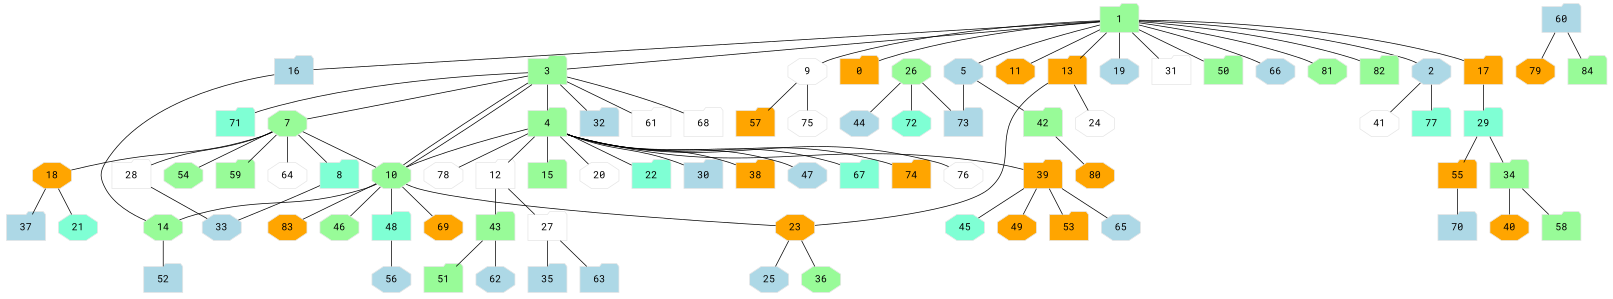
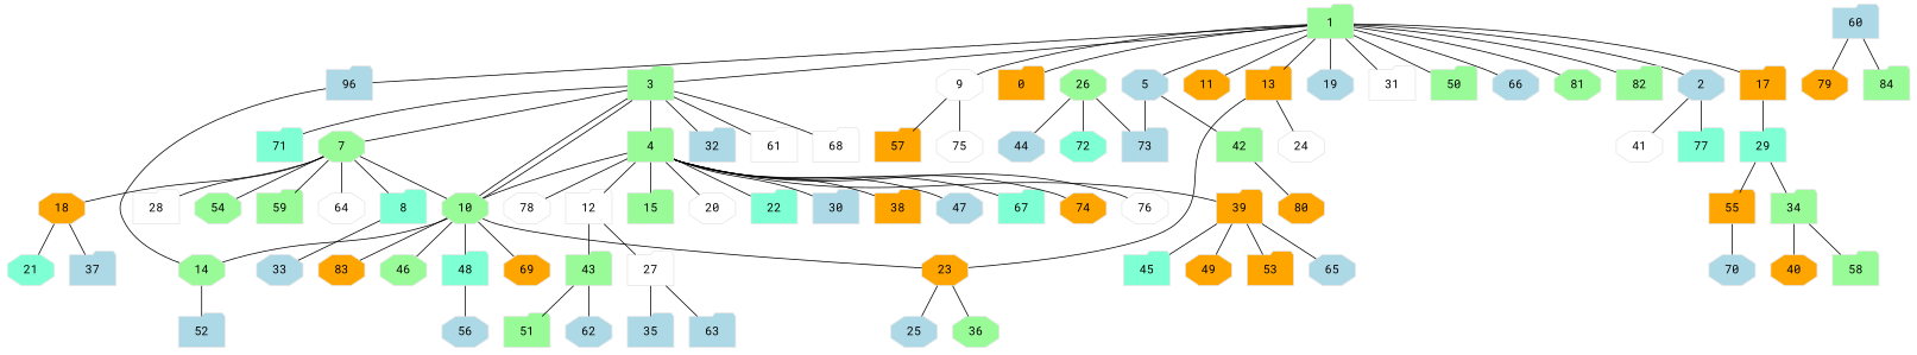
  graph {
    fontname="Roboto Mono"
    node [color=gray90 fillcolor=lightblue fontname="Roboto Mono" shape=folder style=filled]
    edge [fontname="Roboto Mono"]
    2 [shape=octagon]
    1 [fillcolor=palegreen]
    3 [fillcolor=palegreen]
    5 [shape=octagon]
    n5 [fillcolor=orange label=0]
    9 [fillcolor=white shape=octagon]
    11 [fillcolor=orange shape=octagon]
    13 [fillcolor=orange]
-   16
+   16 [label=96]
    17 [fillcolor=orange]
    19 [shape=octagon]
    31 [fillcolor=white]
    50 [fillcolor=palegreen]
    66 [shape=octagon]
    81 [fillcolor=palegreen shape=octagon]
    82 [fillcolor=palegreen]
    41 [fillcolor=white shape=octagon]
    77 [fillcolor=aquamarine]
    4 [fillcolor=palegreen]
    7 [fillcolor=palegreen shape=octagon]
    10 [fillcolor=palegreen shape=octagon]
    32
    61 [fillcolor=white]
    68 [fillcolor=white]
    71 [fillcolor=aquamarine]
    42 [fillcolor=palegreen]
    73
    57 [fillcolor=orange]
    75 [fillcolor=white shape=octagon]
    23 [fillcolor=orange shape=octagon]
    24 [fillcolor=white shape=octagon]
    14 [fillcolor=palegreen shape=octagon]
    52
    29 [fillcolor=aquamarine]
    12 [fillcolor=white]
    15 [fillcolor=palegreen]
    20 [fillcolor=white shape=octagon]
    22 [fillcolor=aquamarine]
    30
    38 [fillcolor=orange]
    39 [fillcolor=orange]
    47 [shape=octagon]
    67 [fillcolor=aquamarine]
-   74 [fillcolor=orange]
+   74 [fillcolor=orange shape=octagon]
    76 [fillcolor=white shape=octagon]
    78 [fillcolor=white shape=octagon]
    8 [fillcolor=aquamarine]
    18 [fillcolor=orange shape=octagon]
    28 [fillcolor=white]
    54 [fillcolor=palegreen shape=octagon]
    59 [fillcolor=palegreen]
    64 [fillcolor=white shape=octagon]
    46 [fillcolor=palegreen shape=octagon]
    48 [fillcolor=aquamarine]
    69 [fillcolor=orange shape=octagon]
    83 [fillcolor=orange shape=octagon]
    26 [fillcolor=palegreen shape=octagon]
    44 [shape=octagon]
    72 [fillcolor=aquamarine shape=octagon]
    27 [fillcolor=white]
    43 [fillcolor=palegreen]
-   45 [fillcolor=aquamarine shape=octagon]
+   45 [fillcolor=aquamarine]
    49 [fillcolor=orange shape=octagon]
    53 [fillcolor=orange]
    65 [shape=octagon]
    80 [fillcolor=orange shape=octagon]
    33 [shape=octagon]
    21 [fillcolor=aquamarine shape=octagon]
    37
    25 [shape=octagon]
    36 [fillcolor=palegreen shape=octagon]
    56 [shape=octagon]
    35
    63
    51 [fillcolor=palegreen]
    62 [shape=octagon]
    34 [fillcolor=palegreen]
    55 [fillcolor=orange]
    40 [fillcolor=orange shape=octagon]
    58 [fillcolor=palegreen]
-   70
+   70 [shape=octagon]
    60
    79 [fillcolor=orange shape=octagon]
    84 [fillcolor=palegreen]
    2 -- 41
    2 -- 77
    1 -- 2
    1 -- 3
    1 -- 5
    1 -- n5
    1 -- 9
    1 -- 11
    1 -- 13
    1 -- 16
    1 -- 17
    1 -- 19
    1 -- 31
    1 -- 50
    1 -- 66
    1 -- 81
    1 -- 82
    3 -- 4
    3 -- 7
    3 -- 10
    3 -- 10
    3 -- 32
    3 -- 61
    3 -- 68
    3 -- 71
    5 -- 42
    5 -- 73
    9 -- 57
    9 -- 75
    13 -- 23
    13 -- 24
    16 -- 14
    17 -- 29
    4 -- 10
    4 -- 12
    4 -- 15
    4 -- 20
    4 -- 22
    4 -- 30
    4 -- 38
    4 -- 39
    4 -- 47
    4 -- 67
    4 -- 74
    4 -- 76
    4 -- 78
    7 -- 10
    7 -- 8
    7 -- 18
    7 -- 28
    7 -- 54
    7 -- 59
    7 -- 64
    10 -- 23
    10 -- 14
    10 -- 46
    10 -- 48
    10 -- 69
    10 -- 83
    42 -- 80
    23 -- 25
    23 -- 36
    14 -- 52
    29 -- 34
    29 -- 55
    12 -- 27
    12 -- 43
    39 -- 45
    39 -- 49
    39 -- 53
    39 -- 65
    8 -- 33
    18 -- 21
    18 -- 37
-   28 -- 33
    48 -- 56
    26 -- 73
    26 -- 44
    26 -- 72
    27 -- 35
    27 -- 63
    43 -- 51
    43 -- 62
    34 -- 40
    34 -- 58
    55 -- 70
    60 -- 79
    60 -- 84
  }
